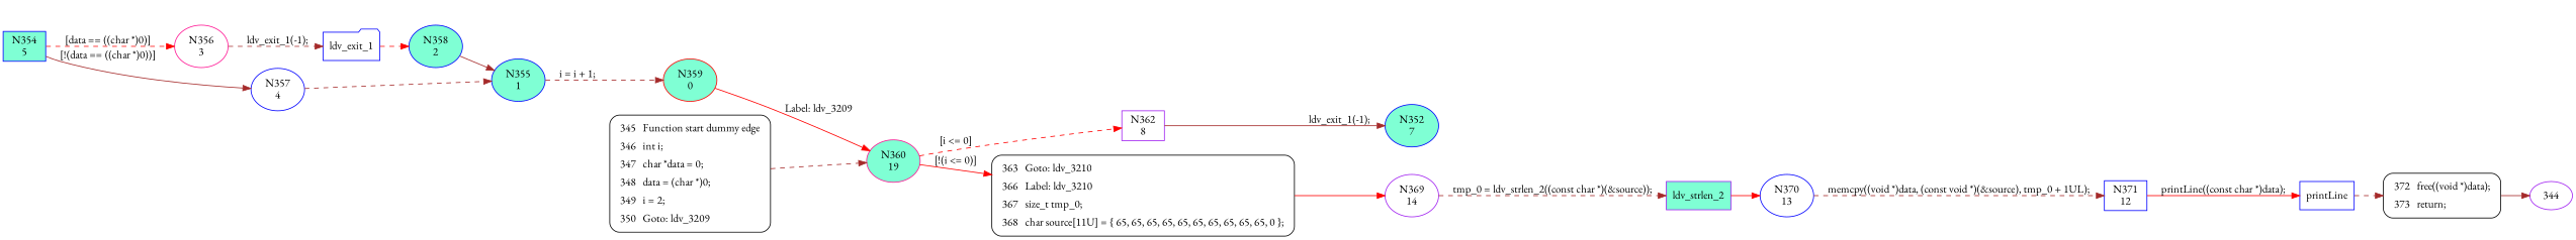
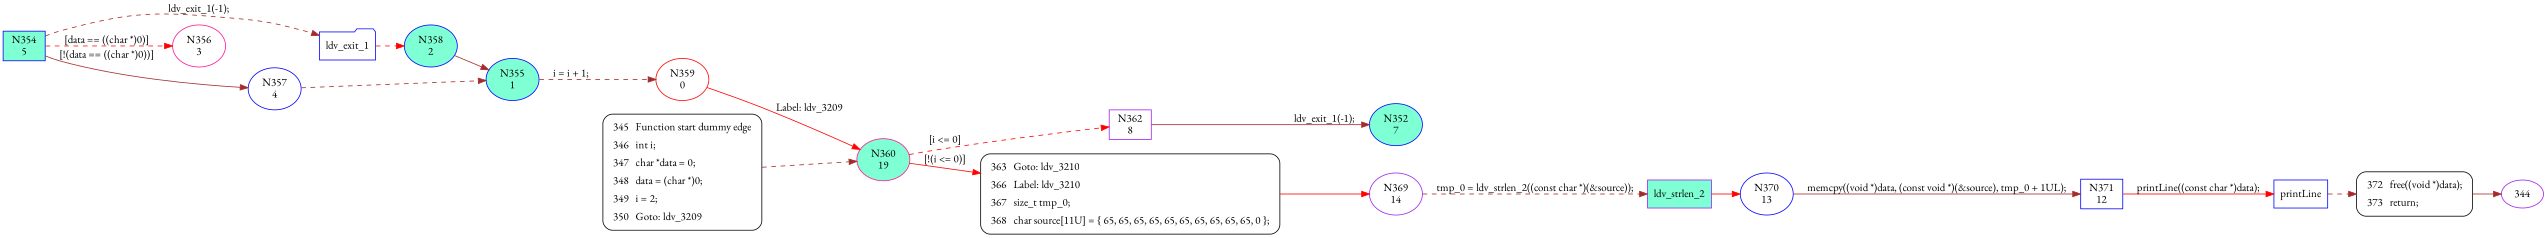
  digraph {
    fontname="EB Garamond"
    rankdir=LR
    node [color=blue fillcolor=white fontname="EB Garamond" shape=ellipse style=filled]
    edge [color=brown fontname="EB Garamond" style=solid]
    n1 [color=deeppink fillcolor=aquamarine label="N360\n19"]
    n2 [color=purple label="N362\n8" shape=box]
    n3 [label=<<table border="0" cellborder="0" cellpadding="3" bgcolor="white"><tr><td align="right">363</td><td align="left">Goto: ldv_3210</td></tr><tr><td align="right">366</td><td align="left">Label: ldv_3210</td></tr><tr><td align="right">367</td><td align="left">size_t tmp_0;</td></tr><tr><td align="right">368</td><td align="left">char source[11U] = &#123; 65, 65, 65, 65, 65, 65, 65, 65, 65, 65, 0 &#125;;</td></tr></table>> penwidth=1 shape=Mrecord style="filled,bold" color=""]
    n4 [fillcolor=aquamarine label="N352\n7"]
    n5 [color=purple label="N369\n14"]
    n6 [color=purple fillcolor=aquamarine label=ldv_strlen_2 shape=box]
    n7 [label="N370\n13"]
    n8 [label="N371\n12" shape=box]
    n9 [label=printLine shape=box]
    n10 [label=<<table border="0" cellborder="0" cellpadding="3" bgcolor="white"><tr><td align="right">372</td><td align="left">free((void *)data);</td></tr><tr><td align="right">373</td><td align="left">return;</td></tr></table>> penwidth=1 shape=Mrecord style="filled,bold" color=""]
    344 [color=purple]
    n12 [fillcolor=aquamarine label="N354\n5" shape=box]
    n13 [color=deeppink label="N356\n3"]
    n14 [label="N357\n4"]
    n15 [label=ldv_exit_1 shape=folder]
    n16 [fillcolor=aquamarine label="N355\n1"]
    n17 [fillcolor=aquamarine label="N358\n2"]
-   n18 [color=red fillcolor=aquamarine label="N359\n0"]
+   n18 [color=red label="N359\n0"]
    n19 [label=<<table border="0" cellborder="0" cellpadding="3" bgcolor="white"><tr><td align="right">345</td><td align="left">Function start dummy edge</td></tr><tr><td align="right">346</td><td align="left">int i;</td></tr><tr><td align="right">347</td><td align="left">char *data = 0;</td></tr><tr><td align="right">348</td><td align="left">data = (char *)0;</td></tr><tr><td align="right">349</td><td align="left">i = 2;</td></tr><tr><td align="right">350</td><td align="left">Goto: ldv_3209</td></tr></table>> penwidth=1 shape=Mrecord style="filled,bold" color=""]
    n1 -> n2 [color=red label="[i <= 0]" style=dashed]
    n1 -> n3 [color=red label="[!(i <= 0)]"]
    n2 -> n4 [label="ldv_exit_1(-1);"]
    n3 -> n5 [color=red]
    n5 -> n6 [label="tmp_0 = ldv_strlen_2((const char *)(&source));" style=dashed]
    n6 -> n7 [color=red]
-   n7 -> n8 [label="memcpy((void *)data, (const void *)(&source), tmp_0 + 1UL);" style=dashed]
+   n7 -> n8 [label="memcpy((void *)data, (const void *)(&source), tmp_0 + 1UL);"]
    n8 -> n9 [color=red label="printLine((const char *)data);"]
    n9 -> n10 [style=dashed]
    n10 -> 344
    n12 -> n13 [color=red label="[data == ((char *)0)]" style=dashed]
    n12 -> n14 [label="[!(data == ((char *)0))]"]
-   n13 -> n15 [label="ldv_exit_1(-1);" style=dashed]
+   n12 -> n15 [label="ldv_exit_1(-1);" style=dashed]
    n14 -> n16 [style=dashed]
    n15 -> n17 [color=red style=dashed]
    n16 -> n18 [label="i = i + 1;" style=dashed]
    n17 -> n16
    n18 -> n1 [color=red label="Label: ldv_3209"]
    n19 -> n1 [style=dashed]
  }
